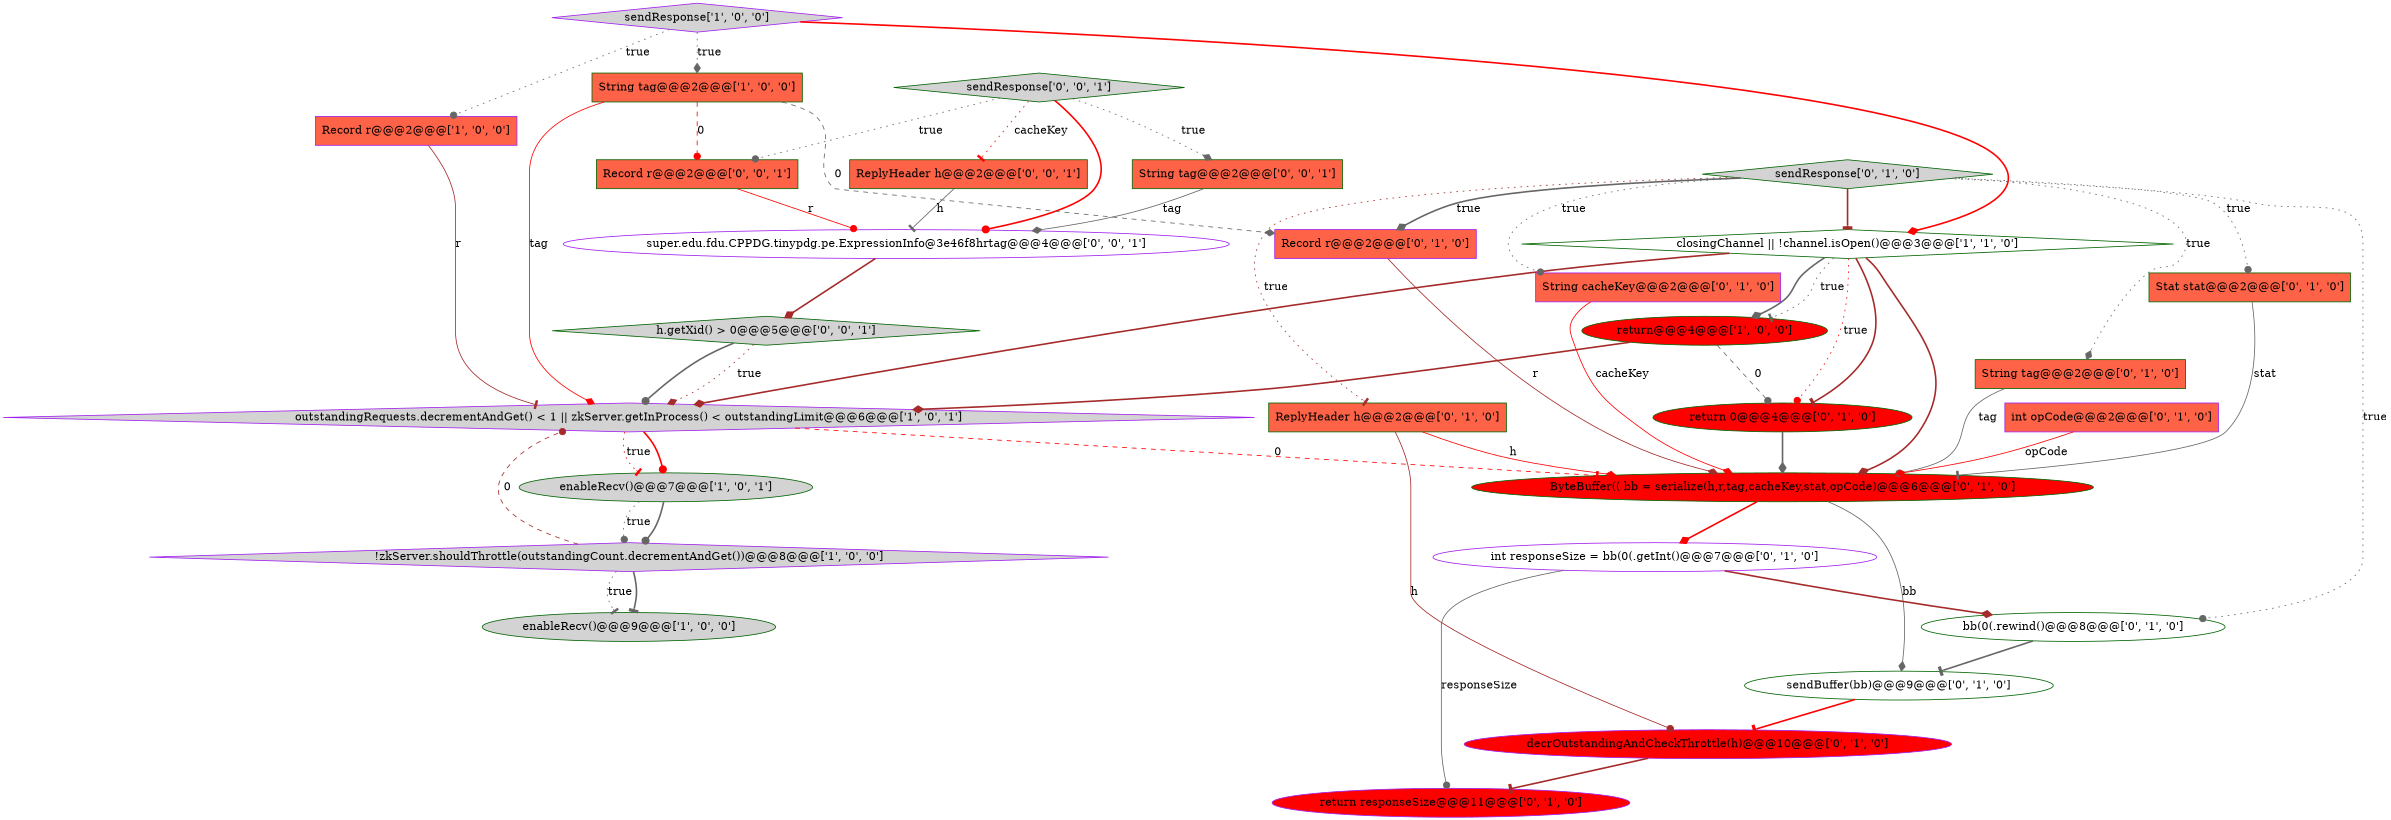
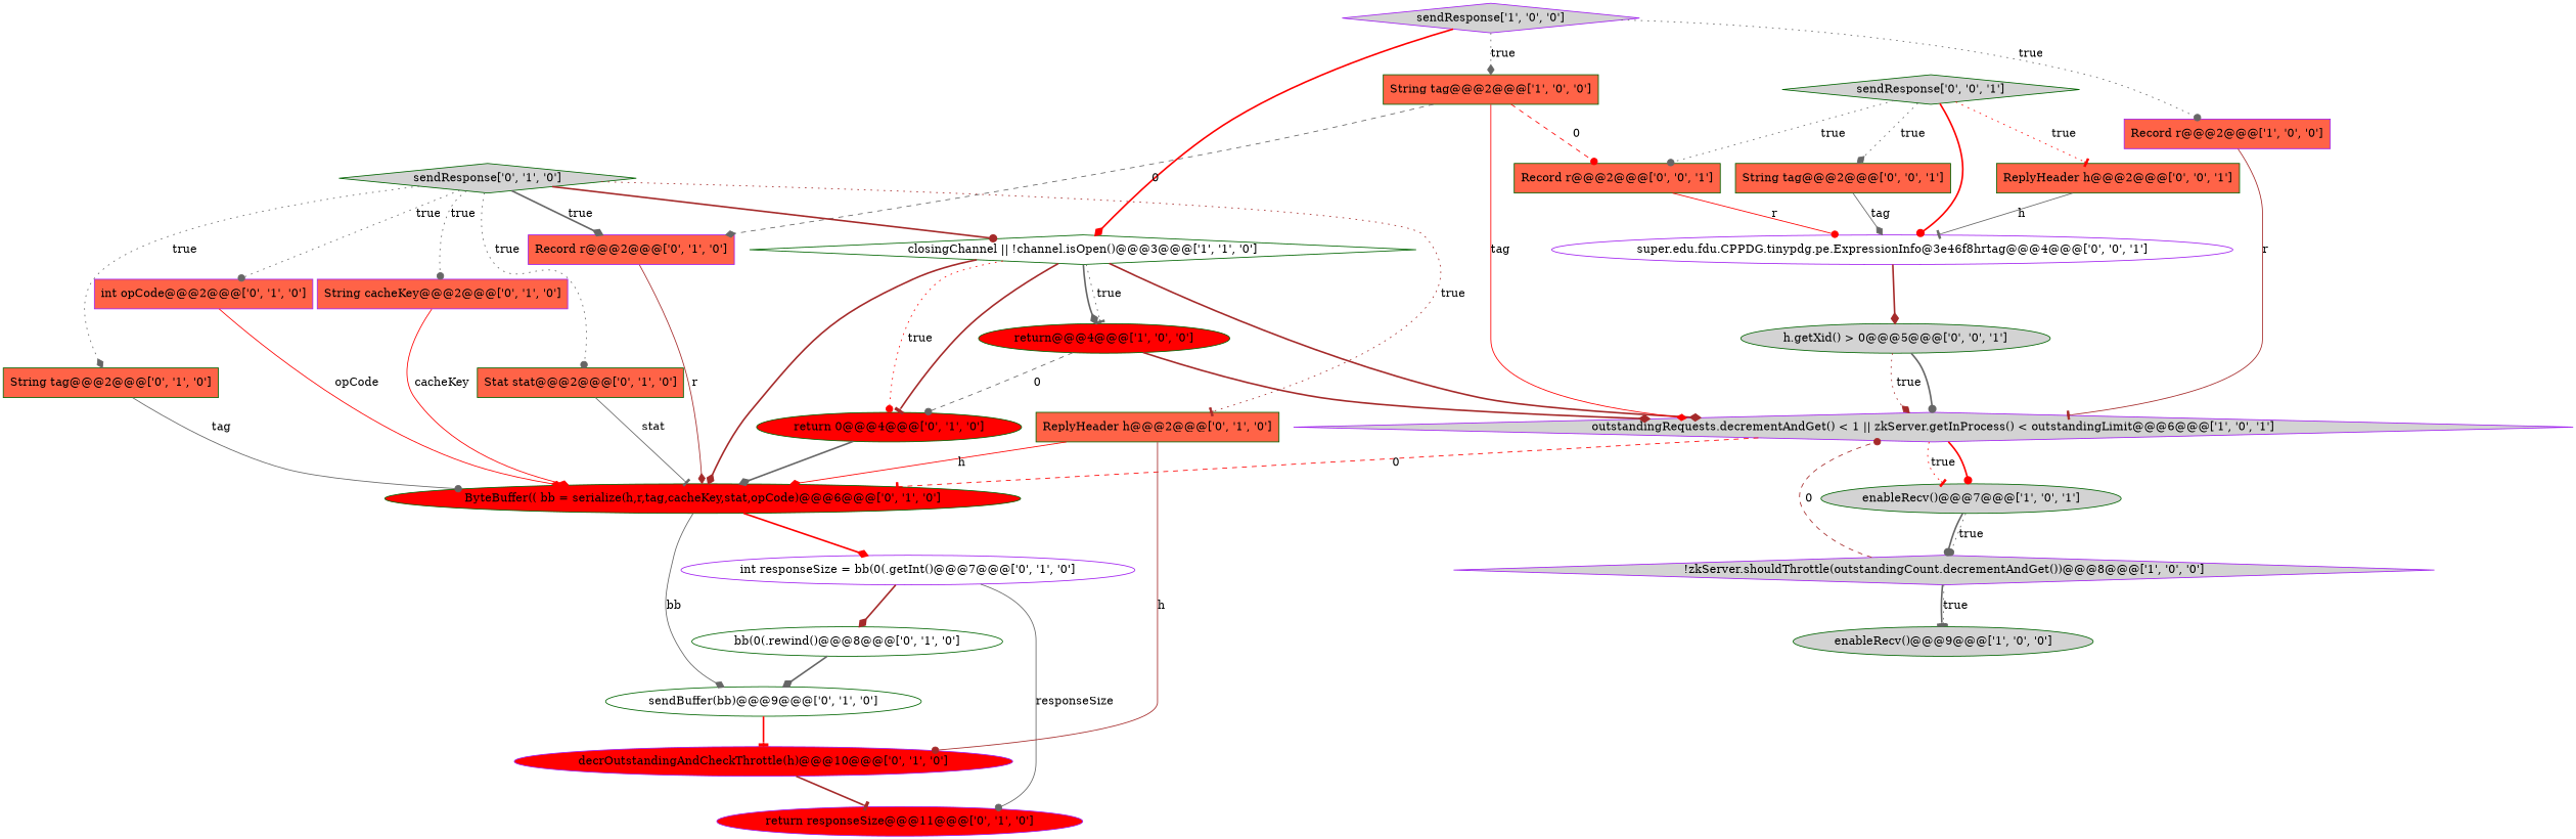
  digraph {
    node [color=darkgreen fillcolor=tomato shape=ellipse style=filled]
    edge [arrowhead=diamond color=gray40 style=bold]
    n1 [fillcolor=white label="closingChannel || !channel.isOpen()@@@3@@@['1', '1', '0']" shape=diamond]
    n2 [color=purple fillcolor=lightgray label="outstandingRequests.decrementAndGet() < 1 || zkServer.getInProcess() < outstandingLimit@@@6@@@['1', '0', '1']" shape=diamond]
    n3 [fillcolor=red label="return@@@4@@@['1', '0', '0']"]
    n4 [fillcolor=red label="ByteBuffer(( bb = serialize(h,r,tag,cacheKey,stat,opCode)@@@6@@@['0', '1', '0']"]
    n5 [fillcolor=red label="return 0@@@4@@@['0', '1', '0']"]
    n6 [fillcolor=lightgray label="enableRecv()@@@7@@@['1', '0', '1']"]
    n7 [fillcolor=white label="sendBuffer(bb)@@@9@@@['0', '1', '0']"]
    n8 [color=purple fillcolor=white label="int responseSize = bb(0(.getInt()@@@7@@@['0', '1', '0']"]
    n9 [color=purple label="String cacheKey@@@2@@@['0', '1', '0']" shape=box]
    n10 [fillcolor=lightgray label="sendResponse['0', '0', '1']" shape=diamond]
    n11 [color=purple fillcolor=white label="super.edu.fdu.CPPDG.tinypdg.pe.ExpressionInfo@3e46f8hrtag@@@4@@@['0', '0', '1']"]
    n12 [label="ReplyHeader h@@@2@@@['0', '0', '1']" shape=box]
    n13 [label="Record r@@@2@@@['0', '0', '1']" shape=box]
    n14 [label="String tag@@@2@@@['0', '0', '1']" shape=box]
-   n15 [fillcolor=lightgray label="h.getXid() > 0@@@5@@@['0', '0', '1']" shape=diamond]
+   n15 [fillcolor=lightgray label="h.getXid() > 0@@@5@@@['0', '0', '1']"]
    n16 [color=purple label="Record r@@@2@@@['1', '0', '0']" shape=box]
    n17 [color=purple fillcolor=lightgray label="!zkServer.shouldThrottle(outstandingCount.decrementAndGet())@@@8@@@['1', '0', '0']" shape=diamond]
    n18 [fillcolor=lightgray label="enableRecv()@@@9@@@['1', '0', '0']"]
    n19 [color=purple fillcolor=lightgray label="sendResponse['1', '0', '0']" shape=diamond]
    n20 [label="String tag@@@2@@@['1', '0', '0']" shape=box]
    n21 [color=purple label="Record r@@@2@@@['0', '1', '0']" shape=box]
    n22 [fillcolor=white label="bb(0(.rewind()@@@8@@@['0', '1', '0']"]
    n23 [color=purple fillcolor=red label="decrOutstandingAndCheckThrottle(h)@@@10@@@['0', '1', '0']"]
    n24 [label="String tag@@@2@@@['0', '1', '0']" shape=box]
    n25 [color=purple fillcolor=red label="return responseSize@@@11@@@['0', '1', '0']"]
    n26 [color=purple label="int opCode@@@2@@@['0', '1', '0']" shape=box]
    n27 [label="Stat stat@@@2@@@['0', '1', '0']" shape=box]
    n28 [fillcolor=lightgray label="sendResponse['0', '1', '0']" shape=diamond]
    n29 [label="ReplyHeader h@@@2@@@['0', '1', '0']" shape=box]
    n1 -> n2 [color=brown]
    n1 -> n3
    n1 -> n3 [arrowhead=tee label=true style=dotted]
    n1 -> n4 [color=brown]
    n1 -> n5 [arrowhead=dot color=red label=true style=dotted]
    n1 -> n5 [arrowhead=tee color=brown]
    n2 -> n4 [arrowhead=tee color=red label=0 style=dashed]
    n2 -> n6 [arrowhead=dot color=red]
    n2 -> n6 [arrowhead=tee color=red label=true style=dotted]
    n3 -> n2 [color=brown]
    n3 -> n5 [arrowhead=dot label=0 style=dashed]
    n4 -> n7 [label=bb style=solid]
    n4 -> n8 [color=red]
    n5 -> n4
    n6 -> n17 [arrowhead=dot]
    n6 -> n17 [arrowhead=dot label=true style=dotted]
    n7 -> n23 [arrowhead=tee color=red]
    n8 -> n22 [color=brown]
    n8 -> n25 [arrowhead=dot label=responseSize style=solid]
    n9 -> n4 [color=red label=cacheKey style=solid]
    n10 -> n11 [arrowhead=dot color=red]
-   n10 -> n12 [arrowhead=tee color=red label=cacheKey style=dotted]
+   n10 -> n12 [arrowhead=tee color=red label=true style=dotted]
    n10 -> n13 [arrowhead=dot label=true style=dotted]
    n10 -> n14 [label=true style=dotted]
    n11 -> n15 [color=brown]
    n12 -> n11 [arrowhead=tee label=h style=solid]
    n13 -> n11 [arrowhead=dot color=red label=r style=solid]
    n14 -> n11 [label=tag style=solid]
    n15 -> n2 [color=brown label=true style=dotted]
    n15 -> n2 [arrowhead=dot]
    n16 -> n2 [arrowhead=tee color=brown label=r style=solid]
    n17 -> n2 [arrowhead=dot color=brown label=0 style=dashed]
    n17 -> n18 [arrowhead=tee]
    n17 -> n18 [arrowhead=tee label=true style=dotted]
    n19 -> n1 [color=red]
    n19 -> n16 [arrowhead=dot label=true style=dotted]
    n19 -> n20 [label=true style=dotted]
    n20 -> n2 [color=red label=tag style=solid]
    n20 -> n13 [arrowhead=dot color=red label=0 style=dashed]
    n20 -> n21 [label=0 style=dashed]
    n21 -> n4 [color=brown label=r style=solid]
-   n22 -> n7 [arrowhead=tee]
+   n22 -> n7
    n23 -> n25 [arrowhead=tee color=brown]
    n24 -> n4 [arrowhead=dot label=tag style=solid]
    n26 -> n4 [color=red label=opCode style=solid]
    n27 -> n4 [arrowhead=tee label=stat style=solid]
-   n28 -> n1 [arrowhead=tee color=brown]
+   n28 -> n1 [arrowhead=dot color=brown]
    n28 -> n9 [arrowhead=dot label=true style=dotted]
    n28 -> n21 [label=true]
    n28 -> n24 [label=true style=dotted]
-   n28 -> n22 [arrowhead=dot label=true style=dotted]
+   n28 -> n26 [arrowhead=dot label=true style=dotted]
    n28 -> n27 [arrowhead=dot label=true style=dotted]
    n28 -> n29 [arrowhead=tee color=brown label=true style=dotted]
    n29 -> n4 [color=red label=h style=solid]
    n29 -> n23 [arrowhead=dot color=brown label=h style=solid]
  }
